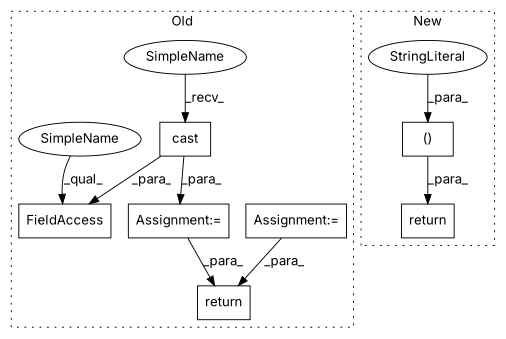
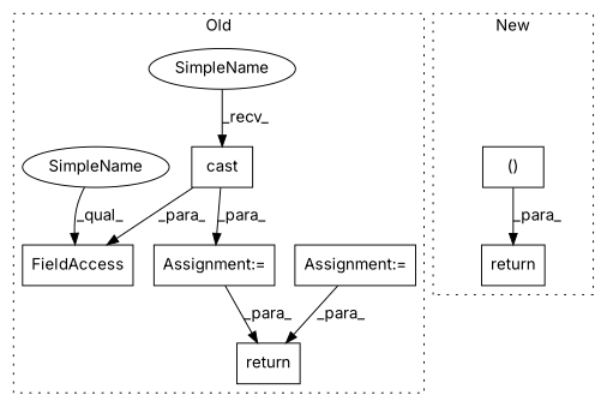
  digraph {
    fontname=Inter
    node [a=41 fontname=Inter l=7 s=3514 shape=box]
    edge [fontname=Inter]
    n1 [a=32 l="5,1" label=cast s="3469,3530"]
    n2 [label=return s=3769]
    n3 [a=22 l=16 label=FieldAccess]
    n4 [a=7 l=1 label="Assignment:=" s=3457]
    n5 [a=7 l=1 label="Assignment:=" s=3679]
    n6 [a=42 l=10 label=SimpleName s=3458 shape=ellipse]
    n7 [a=42 l=10 label=SimpleName shape=ellipse]
    n8 [label=return s=4079]
    n9 [a=106 l=79 label="()" s=4122]
-   n10 [a=45 l=16 label=StringLiteral s=4156 shape=ellipse]
    subgraph cluster_1 {
      label=Old
      style=dotted
      n1
      n2
      n3
      n4
      n5
      n6
      n7
    }
    subgraph cluster_2 {
      label=New
      style=dotted
      n8
      n9
-     n10
    }
    n1 -> n3 [label=_para_]
    n1 -> n4 [label=_para_]
    n4 -> n2 [label=_para_]
    n5 -> n2 [label=_para_]
    n6 -> n1 [label=_recv_]
    n7 -> n3 [label=_qual_]
    n9 -> n8 [label=_para_]
-   n10 -> n9 [label=_para_]
  }
